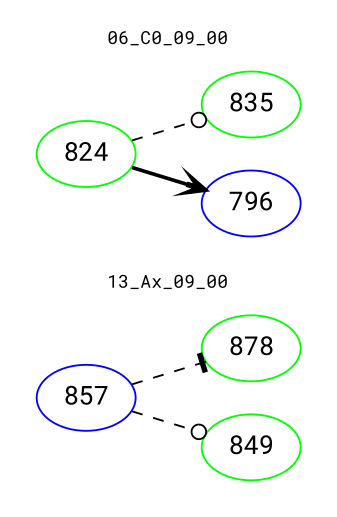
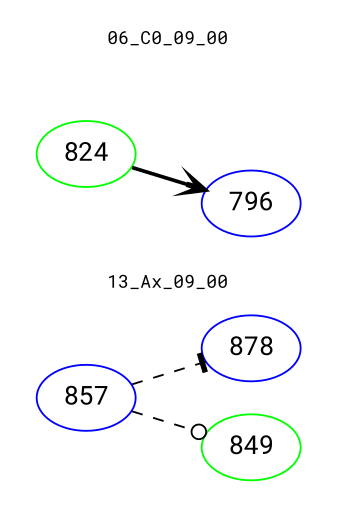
  digraph {
    fontname="Roboto Mono"
    rankdir=LR
    node [color=green fontname="Roboto Mono"]
    edge [arrowhead=odot color=black fontname="Roboto Mono" style=dashed]
    n1 [color=blue label=857]
    n2 [label=849]
-   n3 [label=878]
+   n3 [color=blue label=878]
    n4 [label=824]
    n5 [color=blue label=796]
-   n6 [label=835]
    subgraph cluster_1 {
      color=white
      fontsize=10
      label="13_Ax_09_00"
      n1
      n2
      n3
    }
    subgraph cluster_2 {
      color=white
      fontsize=10
      label="06_C0_09_00"
      n4
      n5
-     n6
    }
    n1 -> n2
    n1 -> n3 [arrowhead=tee]
    n4 -> n5 [arrowhead=vee style=bold]
-   n4 -> n6
  }
